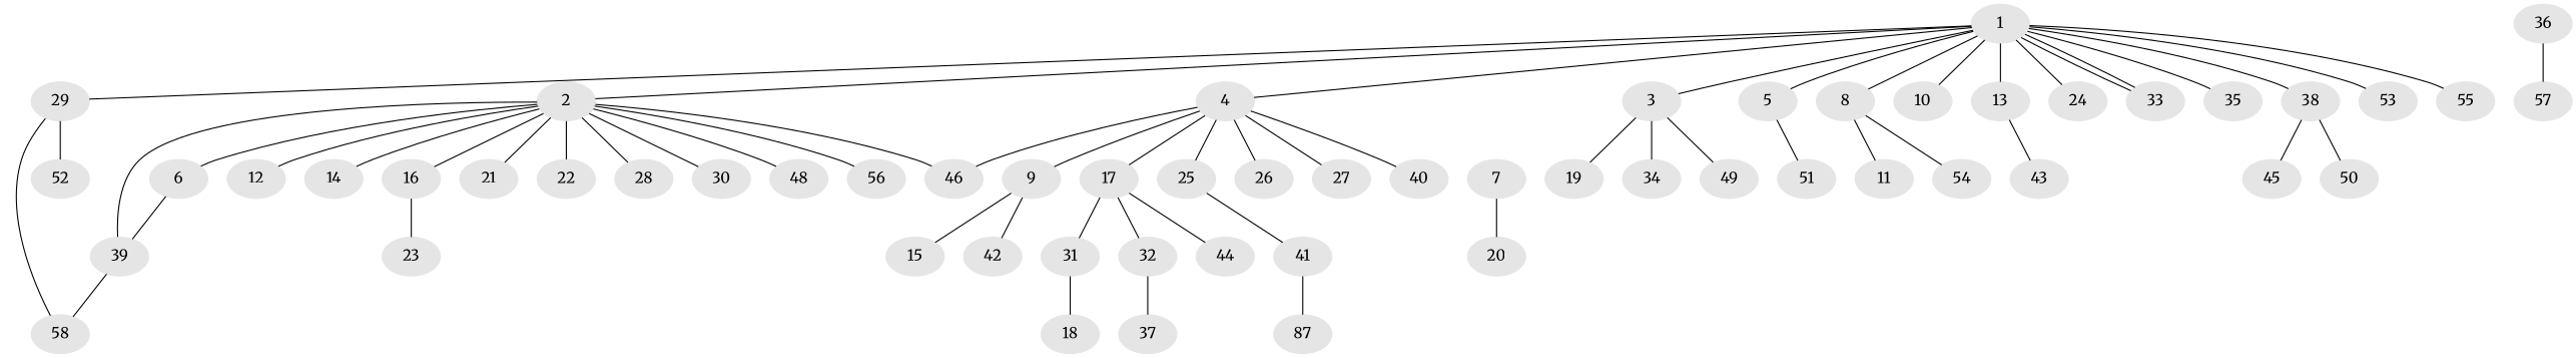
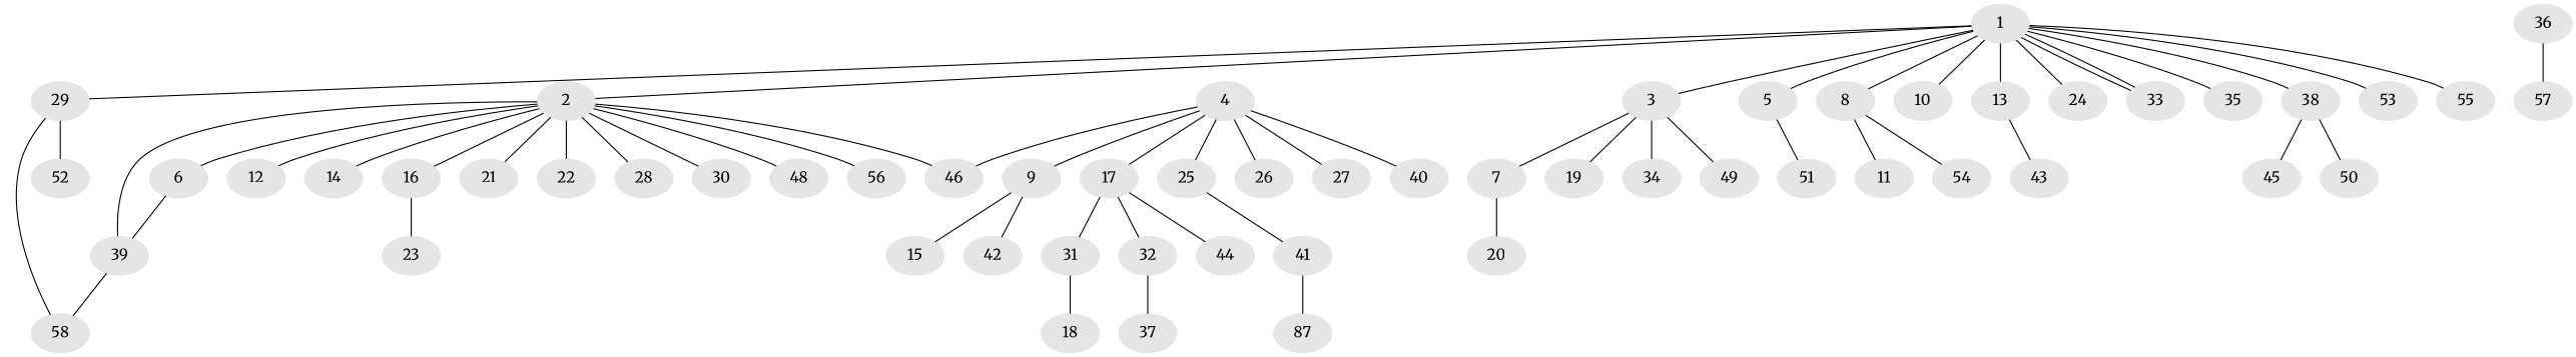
  graph {
    fontname=Merriweather
    node [color=gray90 fontname=Merriweather style=filled]
    edge [fontname=Merriweather]
    1
    2
    3
    4
    5
    8
    10
    13
    24
    29
    33
    35
    38
    53
    55
    6
    12
    14
    16
    21
    22
    28
    30
    39
    46
    48
    56
    7
    19
    34
    49
    9
    17
    25
    26
    27
    40
    51
    11
    54
    43
    52
    58
    36
    57
    45
    50
    23
    20
    15
    42
    31
    32
    44
    41
    18
    37
    n58 [label=87]
    1 -- 2
    1 -- 3
-   1 -- 4
    1 -- 5
    1 -- 8
    1 -- 10
    1 -- 13
    1 -- 24
    1 -- 29
    1 -- 33
    1 -- 33
    1 -- 35
    1 -- 38
    1 -- 53
    1 -- 55
    2 -- 6
    2 -- 12
    2 -- 14
    2 -- 16
    2 -- 21
    2 -- 22
    2 -- 28
    2 -- 30
    2 -- 39
    2 -- 46
    2 -- 48
    2 -- 56
+   3 -- 7
    3 -- 19
    3 -- 34
    3 -- 49
    4 -- 46
    4 -- 9
    4 -- 17
    4 -- 25
    4 -- 26
    4 -- 27
    4 -- 40
    5 -- 51
    8 -- 11
    8 -- 54
    13 -- 43
    29 -- 52
    29 -- 58
    38 -- 45
    38 -- 50
    6 -- 39
    16 -- 23
    39 -- 58
    7 -- 20
    9 -- 15
    9 -- 42
    17 -- 31
    17 -- 32
    17 -- 44
    25 -- 41
    36 -- 57
    31 -- 18
    32 -- 37
    41 -- n58
  }
